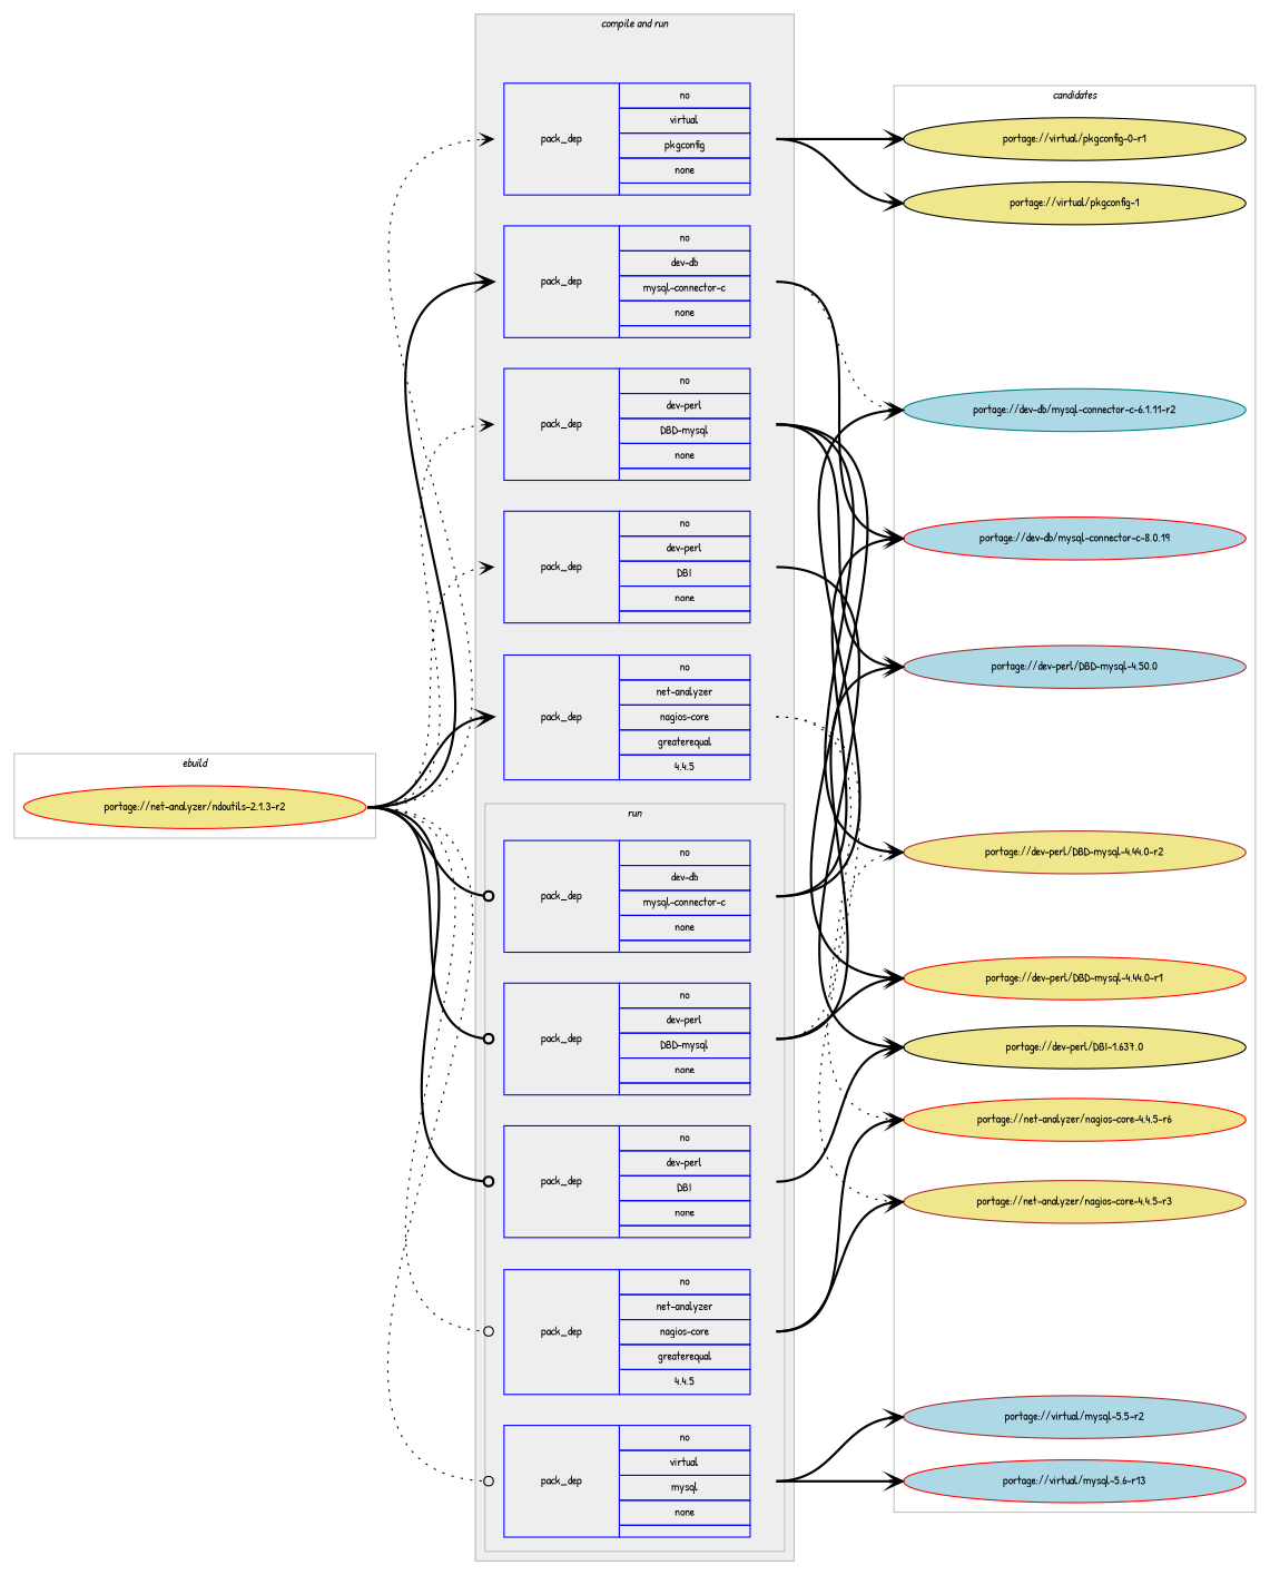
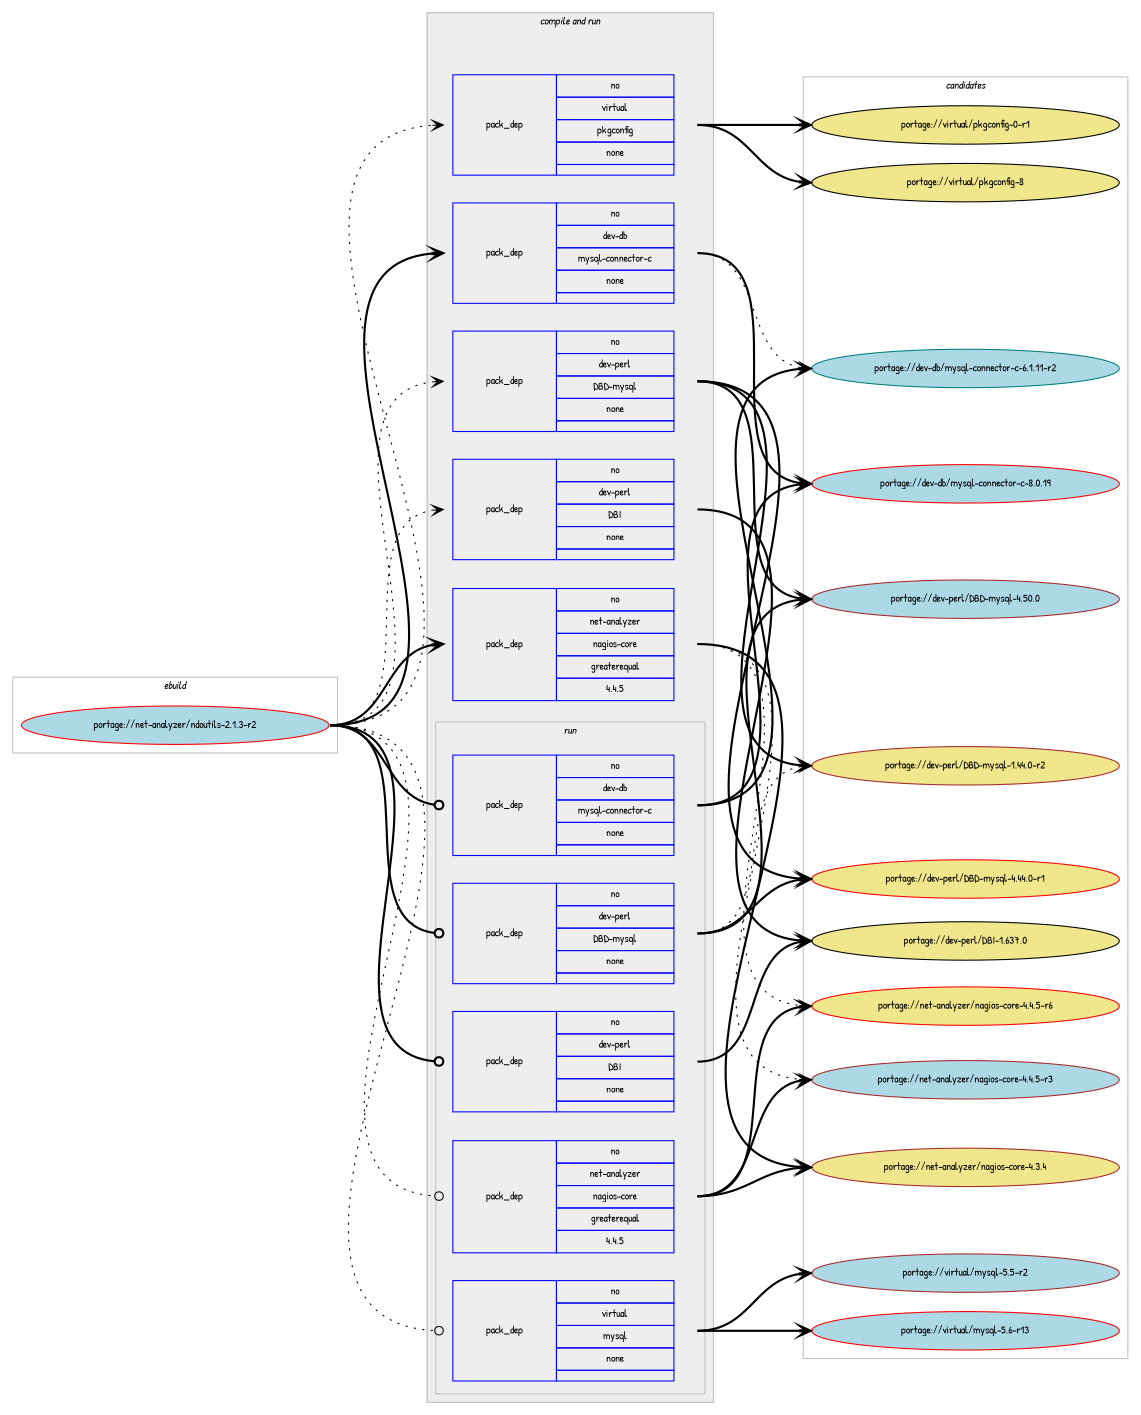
  digraph {
    compound=true
    concentrate=true
    fontname="Patrick Hand"
    fontsize=10
    newrank=true
    rankdir=LR
    ranksep=1.5
    node [color=blue fontname="Patrick Hand" fontsize=10 style=filled]
    edge [arrowhead=vee fontname="Patrick Hand" headport=w style=bold tailport=e weight=100]
-   n1 [color=red fillcolor=khaki label="portage://net-analyzer/ndoutils-2.1.3-r2" width=4]
+   n1 [color=red fillcolor=lightblue label="portage://net-analyzer/ndoutils-2.1.3-r2" width=4]
    n2 [label=<<TABLE BORDER="0" CELLBORDER="1" CELLSPACING="0" CELLPADDING="4" WIDTH="220"><TR><TD ROWSPAN="6" CELLPADDING="30">pack_dep</TD></TR><TR><TD WIDTH="110">no</TD></TR><TR><TD>dev-db</TD></TR><TR><TD>mysql-connector-c</TD></TR><TR><TD>none</TD></TR><TR><TD></TD></TR></TABLE>> shape=none style=""]
    n3 [label=<<TABLE BORDER="0" CELLBORDER="1" CELLSPACING="0" CELLPADDING="4" WIDTH="220"><TR><TD ROWSPAN="6" CELLPADDING="30">pack_dep</TD></TR><TR><TD WIDTH="110">no</TD></TR><TR><TD>dev-perl</TD></TR><TR><TD>DBD-mysql</TD></TR><TR><TD>none</TD></TR><TR><TD></TD></TR></TABLE>> shape=none style=""]
    n4 [label=<<TABLE BORDER="0" CELLBORDER="1" CELLSPACING="0" CELLPADDING="4" WIDTH="220"><TR><TD ROWSPAN="6" CELLPADDING="30">pack_dep</TD></TR><TR><TD WIDTH="110">no</TD></TR><TR><TD>dev-perl</TD></TR><TR><TD>DBI</TD></TR><TR><TD>none</TD></TR><TR><TD></TD></TR></TABLE>> shape=none style=""]
    n5 [label=<<TABLE BORDER="0" CELLBORDER="1" CELLSPACING="0" CELLPADDING="4" WIDTH="220"><TR><TD ROWSPAN="6" CELLPADDING="30">pack_dep</TD></TR><TR><TD WIDTH="110">no</TD></TR><TR><TD>net-analyzer</TD></TR><TR><TD>nagios-core</TD></TR><TR><TD>greaterequal</TD></TR><TR><TD>4.4.5</TD></TR></TABLE>> shape=none style=""]
    n6 [label=<<TABLE BORDER="0" CELLBORDER="1" CELLSPACING="0" CELLPADDING="4" WIDTH="220"><TR><TD ROWSPAN="6" CELLPADDING="30">pack_dep</TD></TR><TR><TD WIDTH="110">no</TD></TR><TR><TD>virtual</TD></TR><TR><TD>pkgconfig</TD></TR><TR><TD>none</TD></TR><TR><TD></TD></TR></TABLE>> shape=none style=""]
    n7 [label=<<TABLE BORDER="0" CELLBORDER="1" CELLSPACING="0" CELLPADDING="4" WIDTH="220"><TR><TD ROWSPAN="6" CELLPADDING="30">pack_dep</TD></TR><TR><TD WIDTH="110">no</TD></TR><TR><TD>dev-db</TD></TR><TR><TD>mysql-connector-c</TD></TR><TR><TD>none</TD></TR><TR><TD></TD></TR></TABLE>> shape=none style=""]
    n8 [label=<<TABLE BORDER="0" CELLBORDER="1" CELLSPACING="0" CELLPADDING="4" WIDTH="220"><TR><TD ROWSPAN="6" CELLPADDING="30">pack_dep</TD></TR><TR><TD WIDTH="110">no</TD></TR><TR><TD>dev-perl</TD></TR><TR><TD>DBD-mysql</TD></TR><TR><TD>none</TD></TR><TR><TD></TD></TR></TABLE>> shape=none style=""]
    n9 [label=<<TABLE BORDER="0" CELLBORDER="1" CELLSPACING="0" CELLPADDING="4" WIDTH="220"><TR><TD ROWSPAN="6" CELLPADDING="30">pack_dep</TD></TR><TR><TD WIDTH="110">no</TD></TR><TR><TD>dev-perl</TD></TR><TR><TD>DBI</TD></TR><TR><TD>none</TD></TR><TR><TD></TD></TR></TABLE>> shape=none style=""]
    n10 [label=<<TABLE BORDER="0" CELLBORDER="1" CELLSPACING="0" CELLPADDING="4" WIDTH="220"><TR><TD ROWSPAN="6" CELLPADDING="30">pack_dep</TD></TR><TR><TD WIDTH="110">no</TD></TR><TR><TD>net-analyzer</TD></TR><TR><TD>nagios-core</TD></TR><TR><TD>greaterequal</TD></TR><TR><TD>4.4.5</TD></TR></TABLE>> shape=none style=""]
    n11 [label=<<TABLE BORDER="0" CELLBORDER="1" CELLSPACING="0" CELLPADDING="4" WIDTH="220"><TR><TD ROWSPAN="6" CELLPADDING="30">pack_dep</TD></TR><TR><TD WIDTH="110">no</TD></TR><TR><TD>virtual</TD></TR><TR><TD>mysql</TD></TR><TR><TD>none</TD></TR><TR><TD></TD></TR></TABLE>> shape=none style=""]
    n12 [color=red fillcolor=lightblue label="portage://dev-db/mysql-connector-c-8.0.19" width=4]
    n13 [color=teal fillcolor=lightblue label="portage://dev-db/mysql-connector-c-6.1.11-r2" width=4]
    n14 [color=brown fillcolor=lightblue label="portage://dev-perl/DBD-mysql-4.50.0" width=4]
-   n15 [color=brown fillcolor=khaki label="portage://dev-perl/DBD-mysql-4.44.0-r2" width=4]
+   n15 [color=brown fillcolor=khaki label="portage://dev-perl/DBD-mysql-1.44.0-r2" width=4]
    n16 [color=red fillcolor=khaki label="portage://dev-perl/DBD-mysql-4.44.0-r1" width=4]
    n17 [color=black fillcolor=khaki label="portage://dev-perl/DBI-1.637.0" width=4]
    n18 [color=red fillcolor=khaki label="portage://net-analyzer/nagios-core-4.4.5-r6" width=4]
-   n19 [color=brown fillcolor=khaki label="portage://net-analyzer/nagios-core-4.4.5-r3" width=4]
-   n21 [color=black fillcolor=khaki label="portage://virtual/pkgconfig-1" width=4]
+   n19 [color=brown fillcolor=lightblue label="portage://net-analyzer/nagios-core-4.4.5-r3" width=4]
+   n20 [color=brown fillcolor=khaki label="portage://net-analyzer/nagios-core-4.3.4" width=4]
+   n21 [color=black fillcolor=khaki label="portage://virtual/pkgconfig-8" width=4]
    n22 [color=black fillcolor=khaki label="portage://virtual/pkgconfig-0-r1" width=4]
    n23 [color=red fillcolor=lightblue label="portage://virtual/mysql-5.6-r13" width=4]
    n24 [color=brown fillcolor=lightblue label="portage://virtual/mysql-5.5-r2" width=4]
    subgraph cluster_1 {
      color=gray
      label=<<i>ebuild</i>>
      rank=same
      n1
    }
    subgraph cluster_2 {
      color=gray
      label=<<i>dependencies</i>>
      subgraph cluster_3 {
        color=gray
        fillcolor="#eeeeee"
        label=<<i>compile</i>>
        style=filled
        subgraph sub_4 {
          color=gray
          fillcolor="#eeeeee"
          label=<<i>compile</i>>
          style=filled
          n2
        }
        subgraph sub_5 {
          color=gray
          fillcolor="#eeeeee"
          label=<<i>compile</i>>
          style=filled
          n3
        }
        subgraph sub_6 {
          color=gray
          fillcolor="#eeeeee"
          label=<<i>compile</i>>
          style=filled
          n4
        }
        subgraph sub_7 {
          color=gray
          fillcolor="#eeeeee"
          label=<<i>compile</i>>
          style=filled
          n5
        }
        subgraph sub_8 {
          color=gray
          fillcolor="#eeeeee"
          label=<<i>compile</i>>
          style=filled
          n6
        }
      }
      subgraph cluster_9 {
        color=gray
        fillcolor="#eeeeee"
        label=<<i>compile and run</i>>
        style=filled
      }
      subgraph cluster_10 {
        color=gray
        fillcolor="#eeeeee"
        label=<<i>run</i>>
        style=filled
        subgraph sub_11 {
          color=gray
          fillcolor="#eeeeee"
          label=<<i>run</i>>
          style=filled
          n7
        }
        subgraph sub_12 {
          color=gray
          fillcolor="#eeeeee"
          label=<<i>run</i>>
          style=filled
          n8
        }
        subgraph sub_13 {
          color=gray
          fillcolor="#eeeeee"
          label=<<i>run</i>>
          style=filled
          n9
        }
        subgraph sub_14 {
          color=gray
          fillcolor="#eeeeee"
          label=<<i>run</i>>
          style=filled
          n10
        }
        subgraph sub_15 {
          color=gray
          fillcolor="#eeeeee"
          label=<<i>run</i>>
          style=filled
          n11
        }
      }
    }
    subgraph cluster_16 {
      color=gray
      label=<<i>candidates</i>>
      rank=same
      subgraph sub_17 {
        color=black
        label=<<i>candidates</i>>
        nodesep=1
        rank=same
        n12
        n13
      }
      subgraph sub_18 {
        color=black
        label=<<i>candidates</i>>
        nodesep=1
        rank=same
        n14
        n15
        n16
      }
      subgraph sub_19 {
        color=black
        label=<<i>candidates</i>>
        nodesep=1
        rank=same
        n17
      }
      subgraph sub_20 {
        color=black
        label=<<i>candidates</i>>
        nodesep=1
        rank=same
        n18
        n19
+       n20
      }
      subgraph sub_21 {
        color=black
        label=<<i>candidates</i>>
        nodesep=1
        rank=same
        n21
        n22
      }
      subgraph sub_22 {
        color=black
        label=<<i>candidates</i>>
        nodesep=1
        rank=same
        n12
        n13
      }
      subgraph sub_23 {
        color=black
        label=<<i>candidates</i>>
        nodesep=1
        rank=same
        n14
        n15
        n16
      }
      subgraph sub_24 {
        color=black
        label=<<i>candidates</i>>
        nodesep=1
        rank=same
        n17
      }
      subgraph sub_25 {
        color=black
        label=<<i>candidates</i>>
        nodesep=1
        rank=same
        n18
        n19
+       n20
      }
      subgraph sub_26 {
        color=black
        label=<<i>candidates</i>>
        nodesep=1
        rank=same
        n23
        n24
      }
    }
    n1 -> n2 [weight=20]
    n1 -> n3 [style=dotted weight=20]
    n1 -> n4 [style=dotted weight=20]
    n1 -> n5 [weight=20]
    n1 -> n6 [style=dotted weight=20]
    n1 -> n7 [arrowhead=odot weight=20]
    n1 -> n8 [arrowhead=odot weight=20]
    n1 -> n9 [arrowhead=odot weight=20]
    n1 -> n10 [arrowhead=odot style=dotted weight=20]
    n1 -> n11 [arrowhead=odot style=dotted weight=20]
    n2 -> n12
    n2 -> n13 [style=dotted]
    n3 -> n14
    n3 -> n15
    n3 -> n16
    n4 -> n17
    n5 -> n18 [style=dotted]
    n5 -> n19 [style=dotted]
+   n5 -> n20
    n6 -> n21
    n6 -> n22
    n7 -> n12
    n7 -> n13
    n8 -> n14
    n8 -> n15 [style=dotted]
    n8 -> n16
    n9 -> n17
    n10 -> n18
    n10 -> n19
+   n10 -> n20
    n11 -> n23
    n11 -> n24
  }
